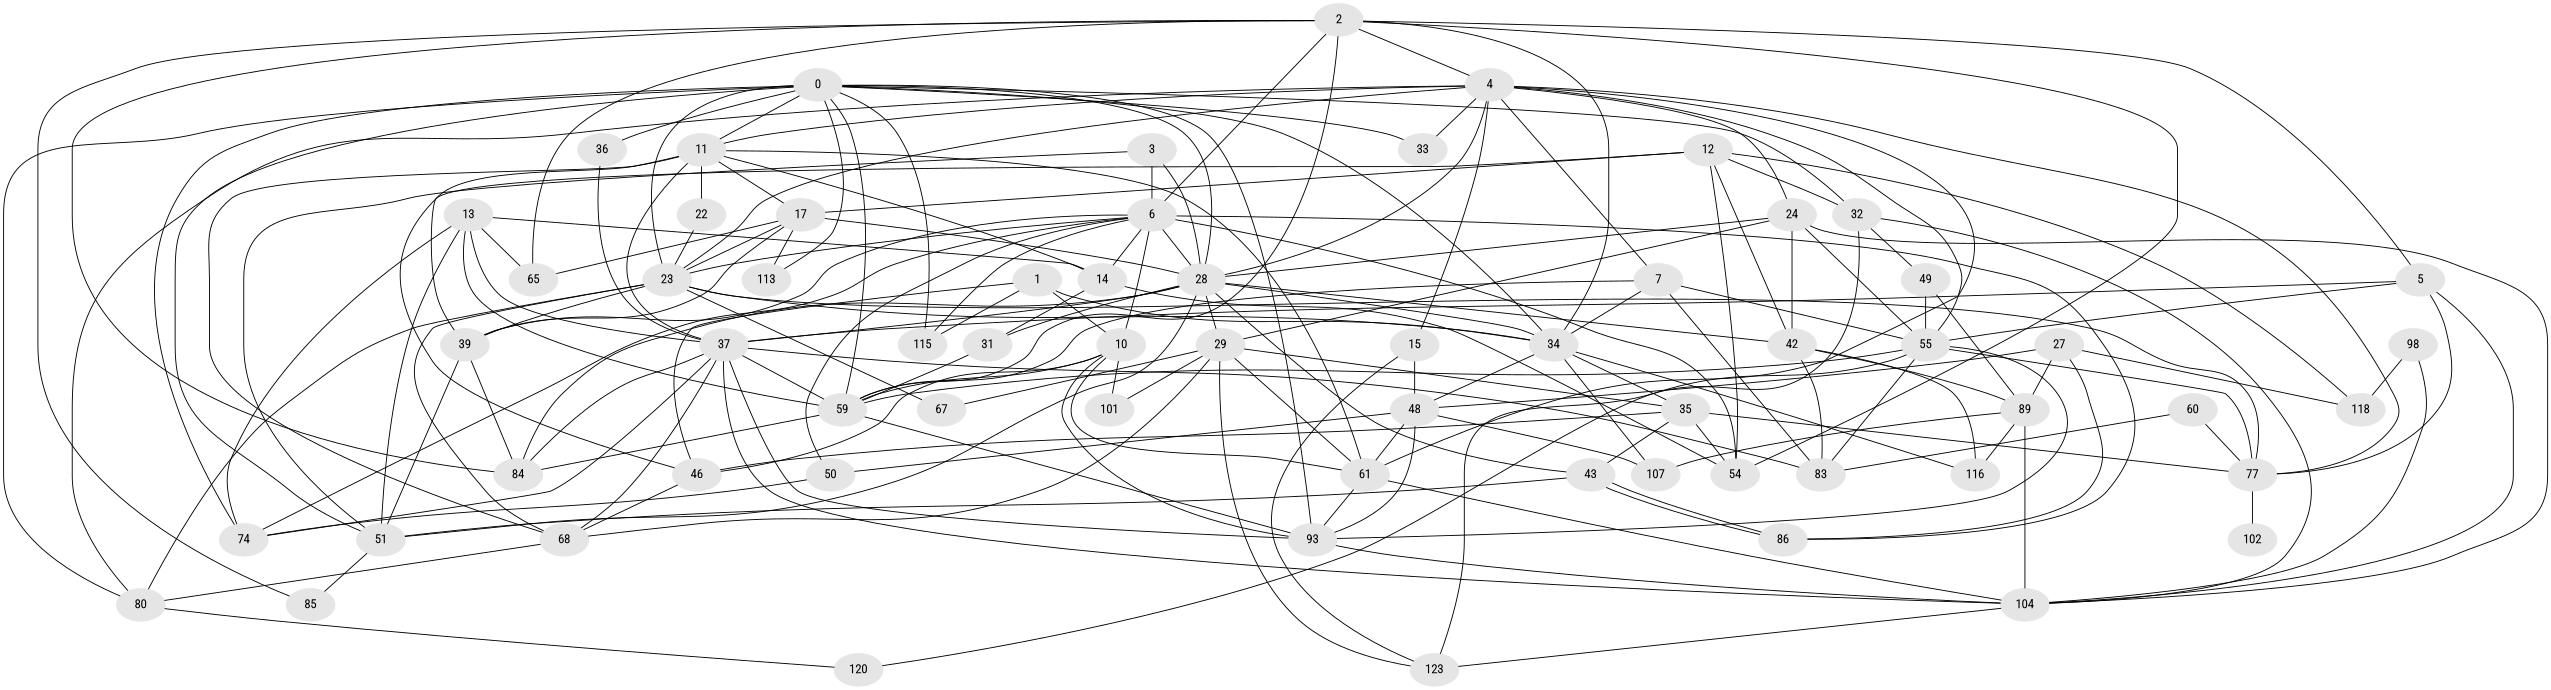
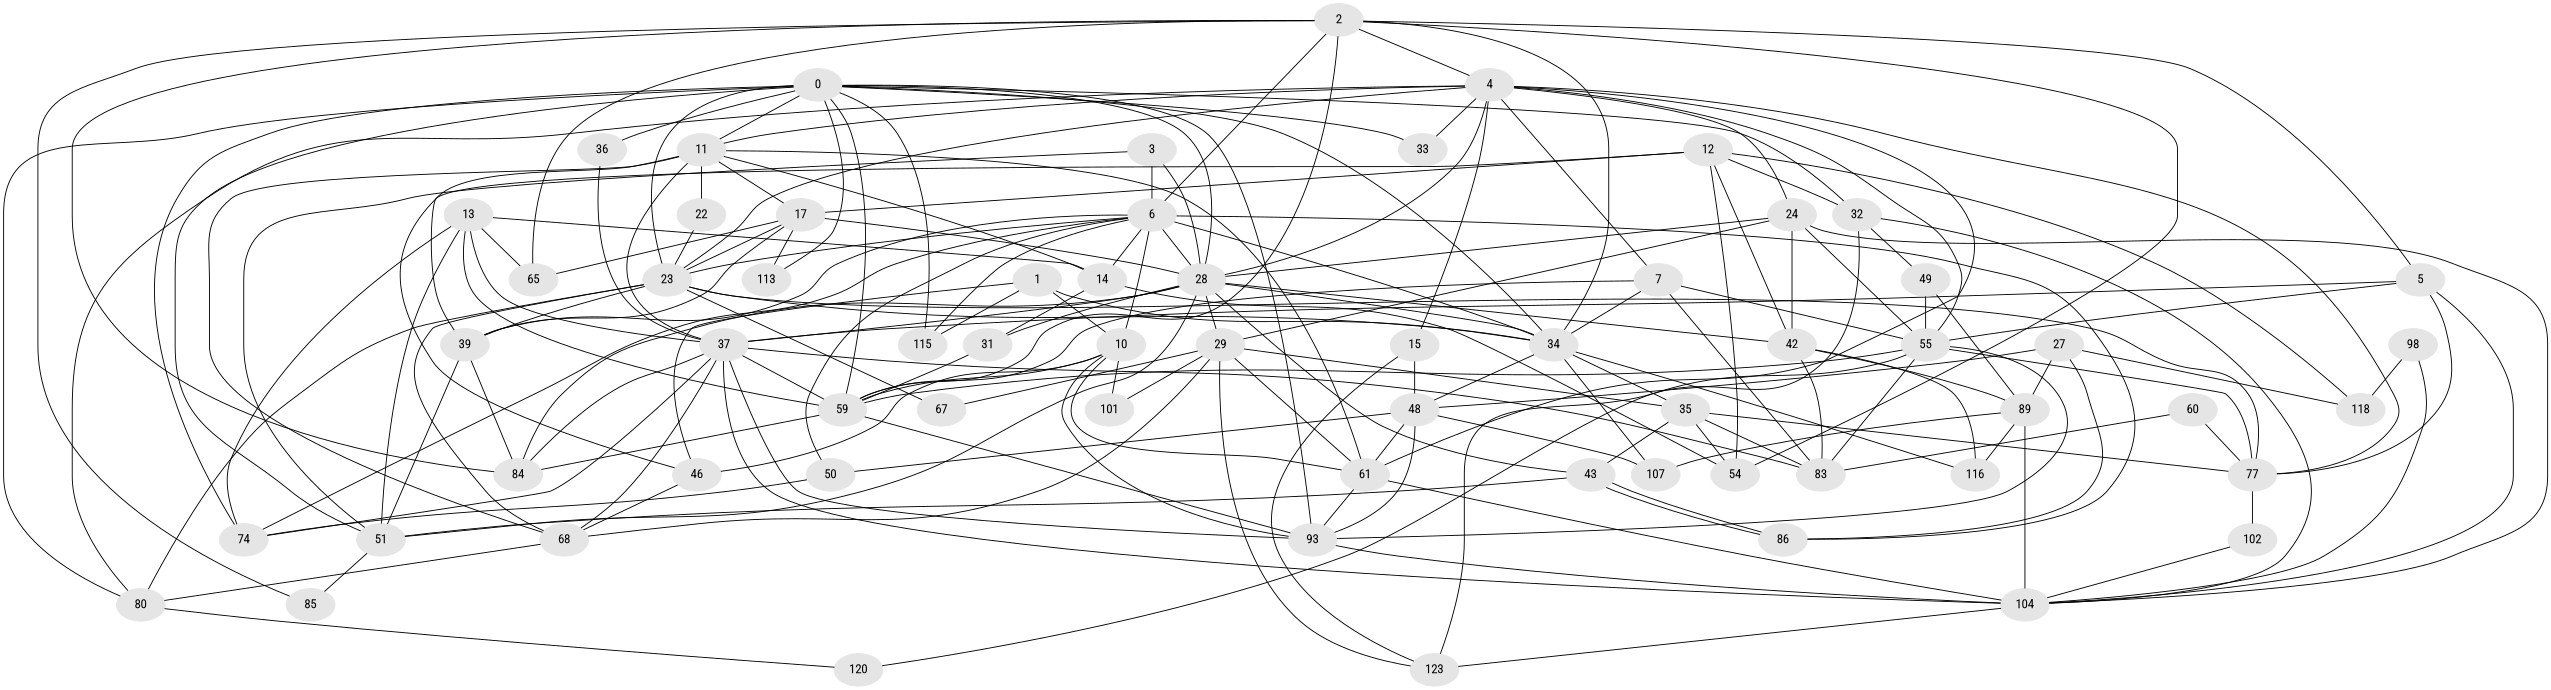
  graph {
    fontname="Roboto Condensed"
    node [color=gray90 fontname="Roboto Condensed" style=filled]
    edge [fontname="Roboto Condensed"]
    1 [super="+70"]
    10 [super="+91"]
    34 [super="+58"]
    46
    115
    59 [super="+105"]
    61 [super="+121"]
    93 [super="+114"]
    101
    48 [super="+99"]
    35 [super="+78"]
    107
    116
    68 [super="+128"]
    2 [super="+97+18"]
    4 [super="+126+8+62+45"]
    5 [super="+81"]
    6 [super="+124+30+47"]
    54
    65
    84 [super="+117"]
    85
    28 [super="+103+38"]
    7 [super="+63+66"]
    11 [super="+127+16+125"]
    15
    23 [super="+40+88+95"]
    24 [super="+57"]
    33
    55 [super="+108+82+79"]
    n31 [label=77 super="+77"]
    80 [super="+87"]
    37 [super="+52+69+76"]
    104 [super="+129+131"]
    14 [super="+72"]
    39 [super="+41"]
    50
    74 [super="+122"]
    86
    3
    51 [super="+130"]
    42 [super="+106"]
    31
    29 [super="+71+53"]
    43
    83 [super="+111"]
    17 [super="+19"]
    22
    123
    67
    120
    102
    n53 [label=0 super="+90+26"]
    32 [super="+100"]
    36
    113
    49
    12 [super="+44"]
    118
    89
    13 [super="+25+112"]
    27
    60
    98
    1 -- 10
    1 -- 34
    1 -- 46
    1 -- 115
    10 -- 46
    10 -- 59
    10 -- 61
    10 -- 93
    10 -- 101
    34 -- 48
    34 -- 35
    34 -- 107
    34 -- 116
    46 -- 68
    59 -- 93
    59 -- 84
    61 -- 93
    61 -- 104
    93 -- 104
    48 -- 61
    48 -- 93
    48 -- 107
    48 -- 50
    35 -- 54
    35 -- n31
    35 -- 43
-   35 -- 46
+   35 -- 83
    68 -- 80
    2 -- 34
    2 -- 59
    2 -- 4
    2 -- 5
    2 -- 6
    2 -- 54
    2 -- 65
    2 -- 84
    2 -- 85
    4 -- 61
    4 -- 28
    4 -- 7
    4 -- 11
    4 -- 15
    4 -- 23 [weight=2]
    4 -- 24 [weight=2]
    4 -- 33
    4 -- 55
    4 -- n31
    4 -- 80
    5 -- 55
    5 -- n31 [weight=2]
    5 -- 37
    5 -- 104
    6 -- 10
-   6 -- 54 [weight=3]
+   6 -- 34 [weight=3]
    6 -- 115
    6 -- 28
    6 -- 23
    6 -- 14
    6 -- 39 [weight=2]
    6 -- 50
    6 -- 74
    6 -- 86
    28 -- 34
    28 -- 84
    28 -- 37
    28 -- 51
    28 -- 42
    28 -- 31
    28 -- 29
    28 -- 43
    7 -- 34
    7 -- 59
    7 -- 55
    7 -- 83
    11 -- 61
    11 -- 68
    11 -- 37
    11 -- 14
    11 -- 39
    11 -- 17
    11 -- 22 [weight=2]
    15 -- 48
    15 -- 123
    23 -- 34
    23 -- 68
    23 -- n31
    23 -- 80 [weight=2]
    23 -- 39
    23 -- 67
    24 -- 28
    24 -- 55 [weight=2]
    24 -- 104
    24 -- 42
    24 -- 29
    55 -- 59
    55 -- 93
    55 -- n31
    55 -- 83
    55 -- 120
    n31 -- 102 [weight=2]
    80 -- 120
    37 -- 59
    37 -- 93
    37 -- 68
    37 -- 84
    37 -- 104 [weight=2]
    37 -- 74
    37 -- 83
    104 -- 123
    14 -- 54
    14 -- 31
    39 -- 84
    39 -- 51 [weight=2]
    50 -- 74
    3 -- 6
    3 -- 28
    3 -- 51
    51 -- 85
    42 -- 116
    42 -- 83
    42 -- 89
    31 -- 59
    29 -- 61
    29 -- 101
    29 -- 35
    29 -- 68
    29 -- 123
    29 -- 67
    43 -- 86
    43 -- 86
    43 -- 51
    17 -- 65
    17 -- 28
    17 -- 23
    17 -- 39
    17 -- 113
    22 -- 23
+   102 -- 104
    n53 -- 34
    n53 -- 115
    n53 -- 59
    n53 -- 93
    n53 -- 28
    n53 -- 11
    n53 -- 23
    n53 -- 33
    n53 -- 80
    n53 -- 74
    n53 -- 51
    n53 -- 32
    n53 -- 36
    n53 -- 113
    32 -- 104
    32 -- 123
    32 -- 49
    36 -- 37
    49 -- 55
    49 -- 89
    12 -- 46
    12 -- 54
    12 -- 42
    12 -- 17
    12 -- 32
    12 -- 118
    89 -- 107
    89 -- 116
    89 -- 104
    13 -- 59
    13 -- 65
    13 -- 37
    13 -- 14
    13 -- 74
    13 -- 51
    27 -- 48
    27 -- 86
    27 -- 118
    27 -- 89
    60 -- n31
    60 -- 83
    98 -- 104
    98 -- 118
  }
